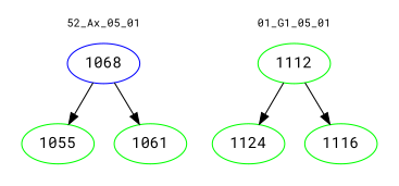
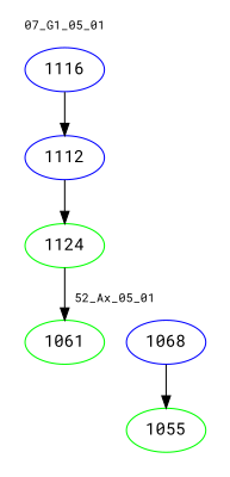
  digraph {
    fontname="Roboto Mono"
    node [color=green fontname="Roboto Mono"]
    edge [color=black fontname="Roboto Mono"]
    n1 [color=blue label=1068]
    n2 [label=1055]
    n3 [label=1061]
-   n4 [label=1112]
+   n4 [color=blue label=1112]
    n5 [label=1124]
-   n6 [label=1116]
+   n6 [color=blue label=1116]
    subgraph cluster_1 {
      color=white
      fontsize=10
      label="52_Ax_05_01"
      n1
      n2
      n3
    }
    subgraph cluster_2 {
      color=white
      fontsize=10
-     label="01_G1_05_01"
+     label="07_G1_05_01"
      n4
      n5
      n6
    }
    n1 -> n2
-   n1 -> n3
+   n5 -> n3
    n4 -> n5
-   n4 -> n6
+   n6 -> n4
  }
